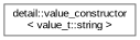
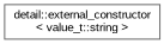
  digraph {
    rankdir=LR
    fontname="Liberation Sans"
-   n1 [color=grey40 fillcolor=white fontname="Liberation Sans" fontsize=10 height=0.2 label="detail::value_constructor\l\< value_t::string \>" shape=box style=filled width=0.4]
+   n1 [color=grey40 fillcolor=white fontname="Liberation Sans" fontsize=10 height=0.2 label="detail::external_constructor\l\< value_t::string \>" shape=box style=filled width=0.4]
  }
